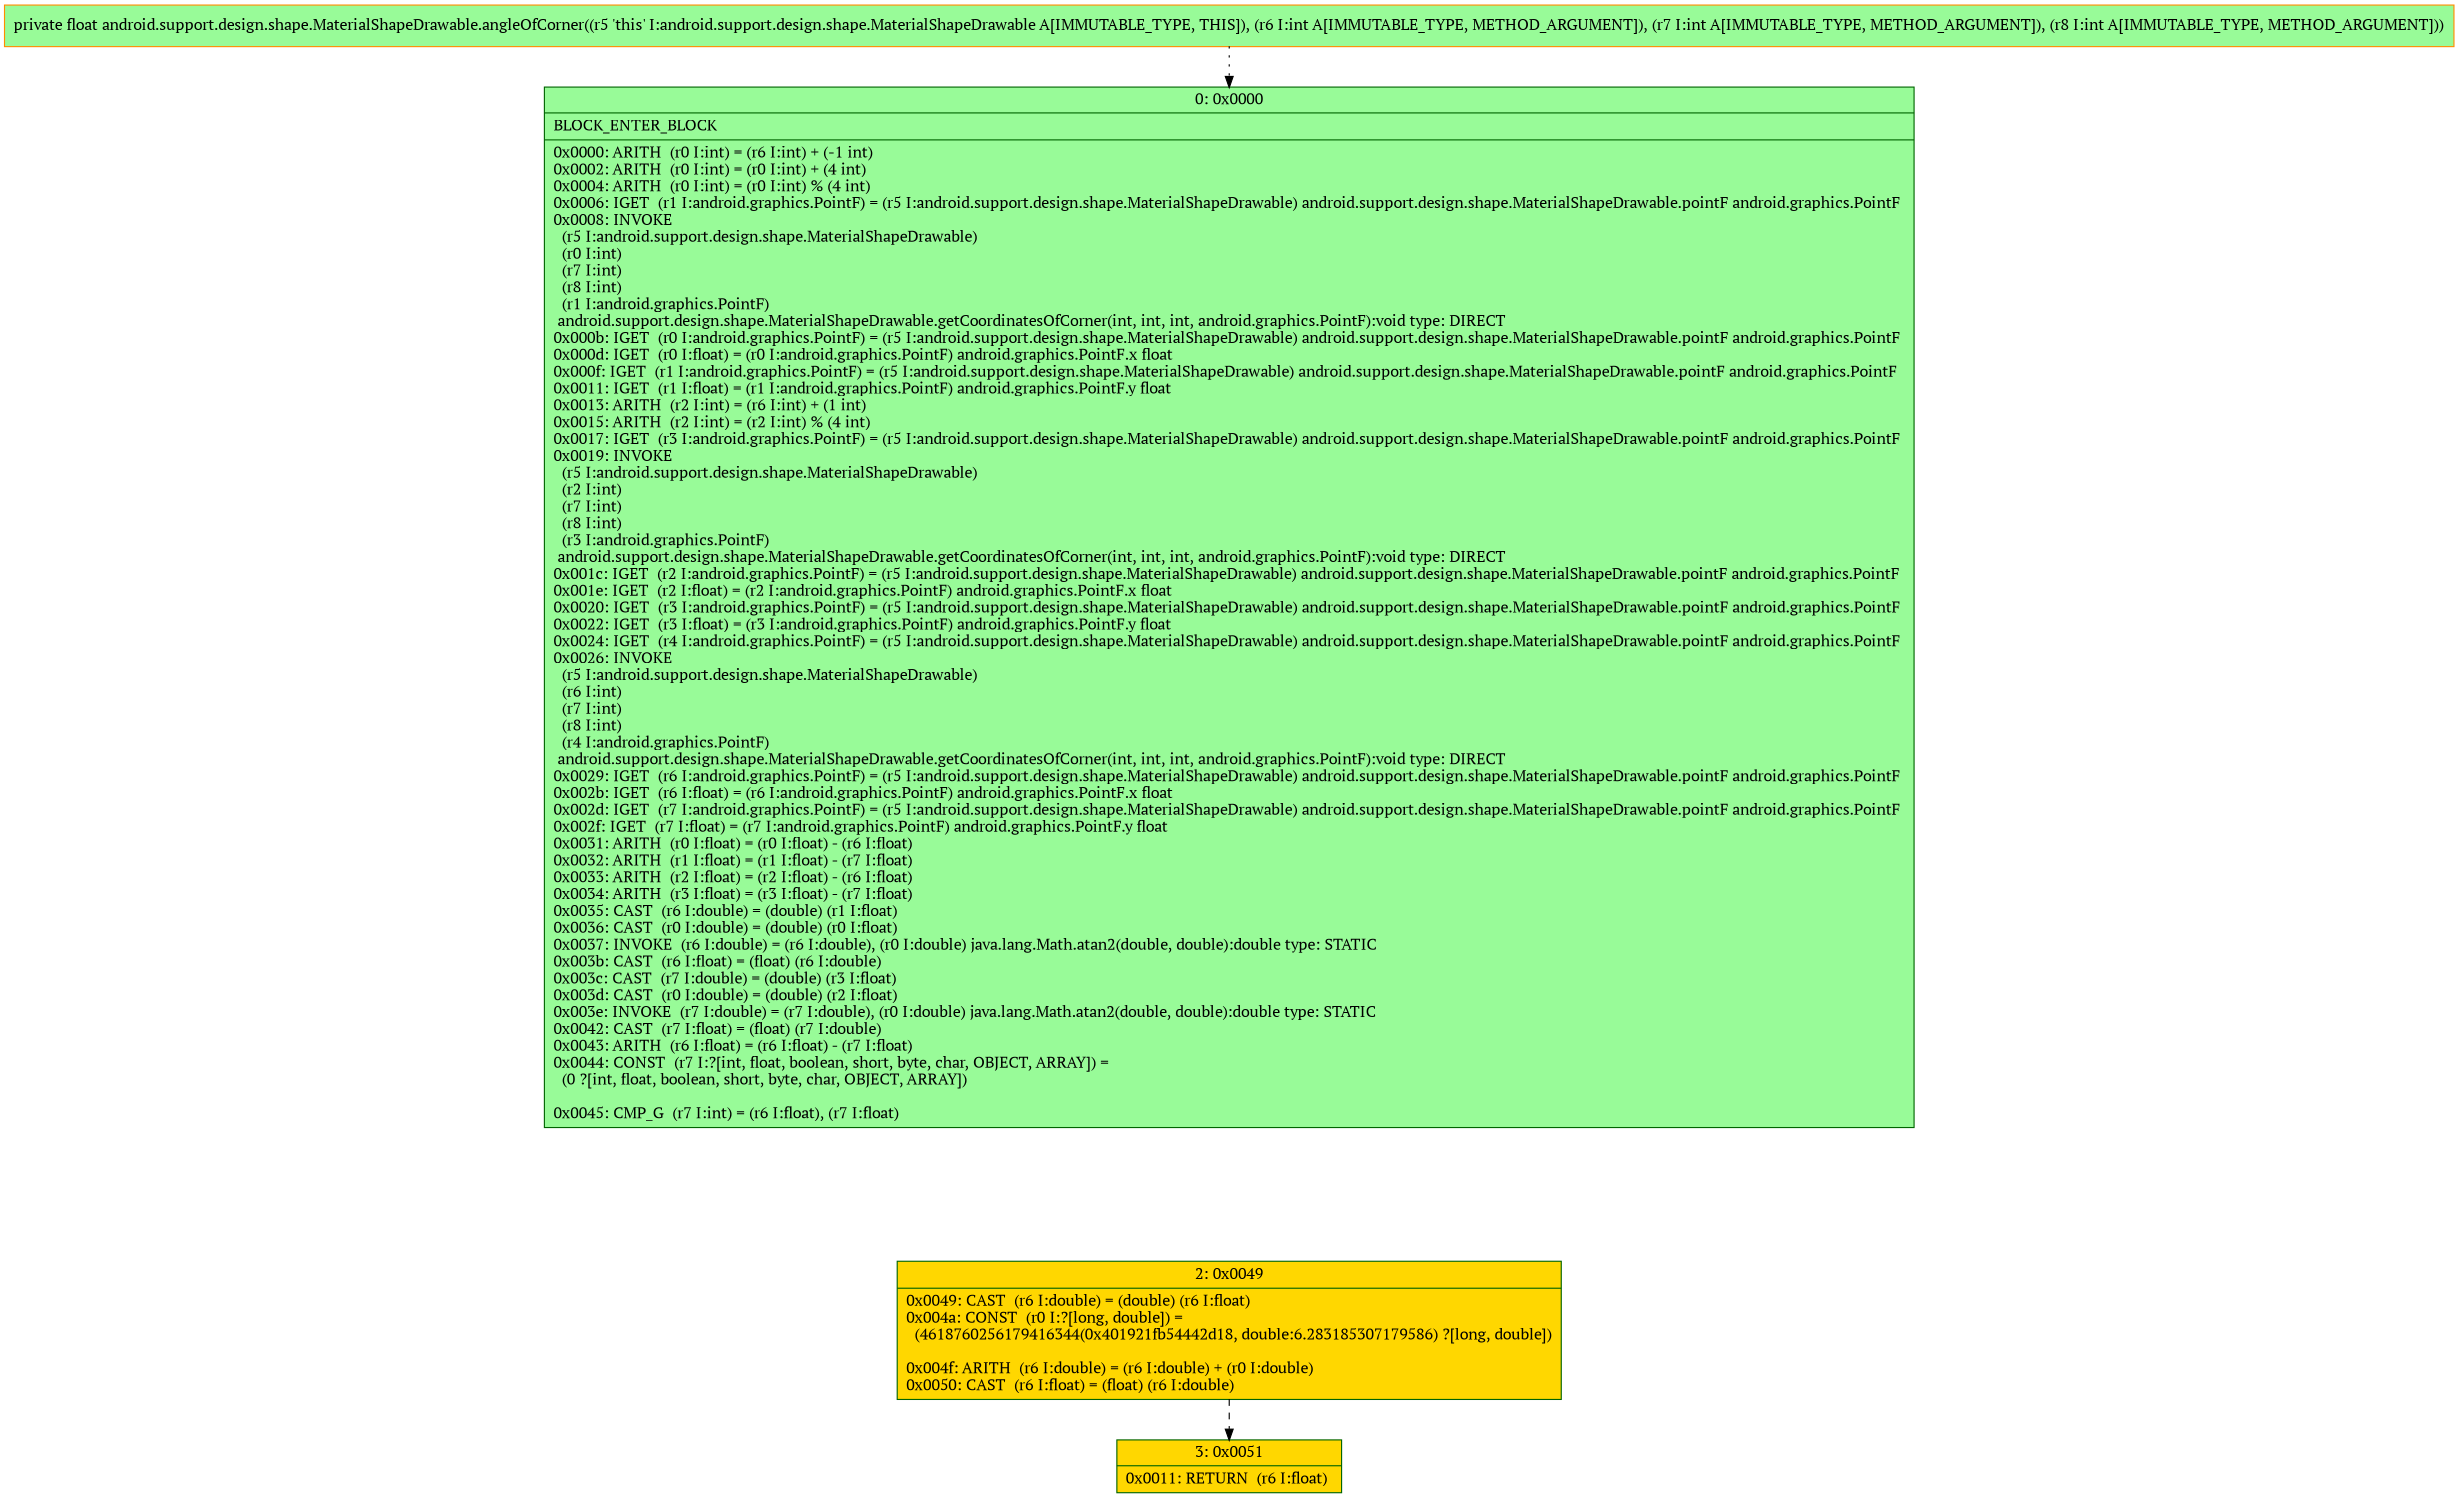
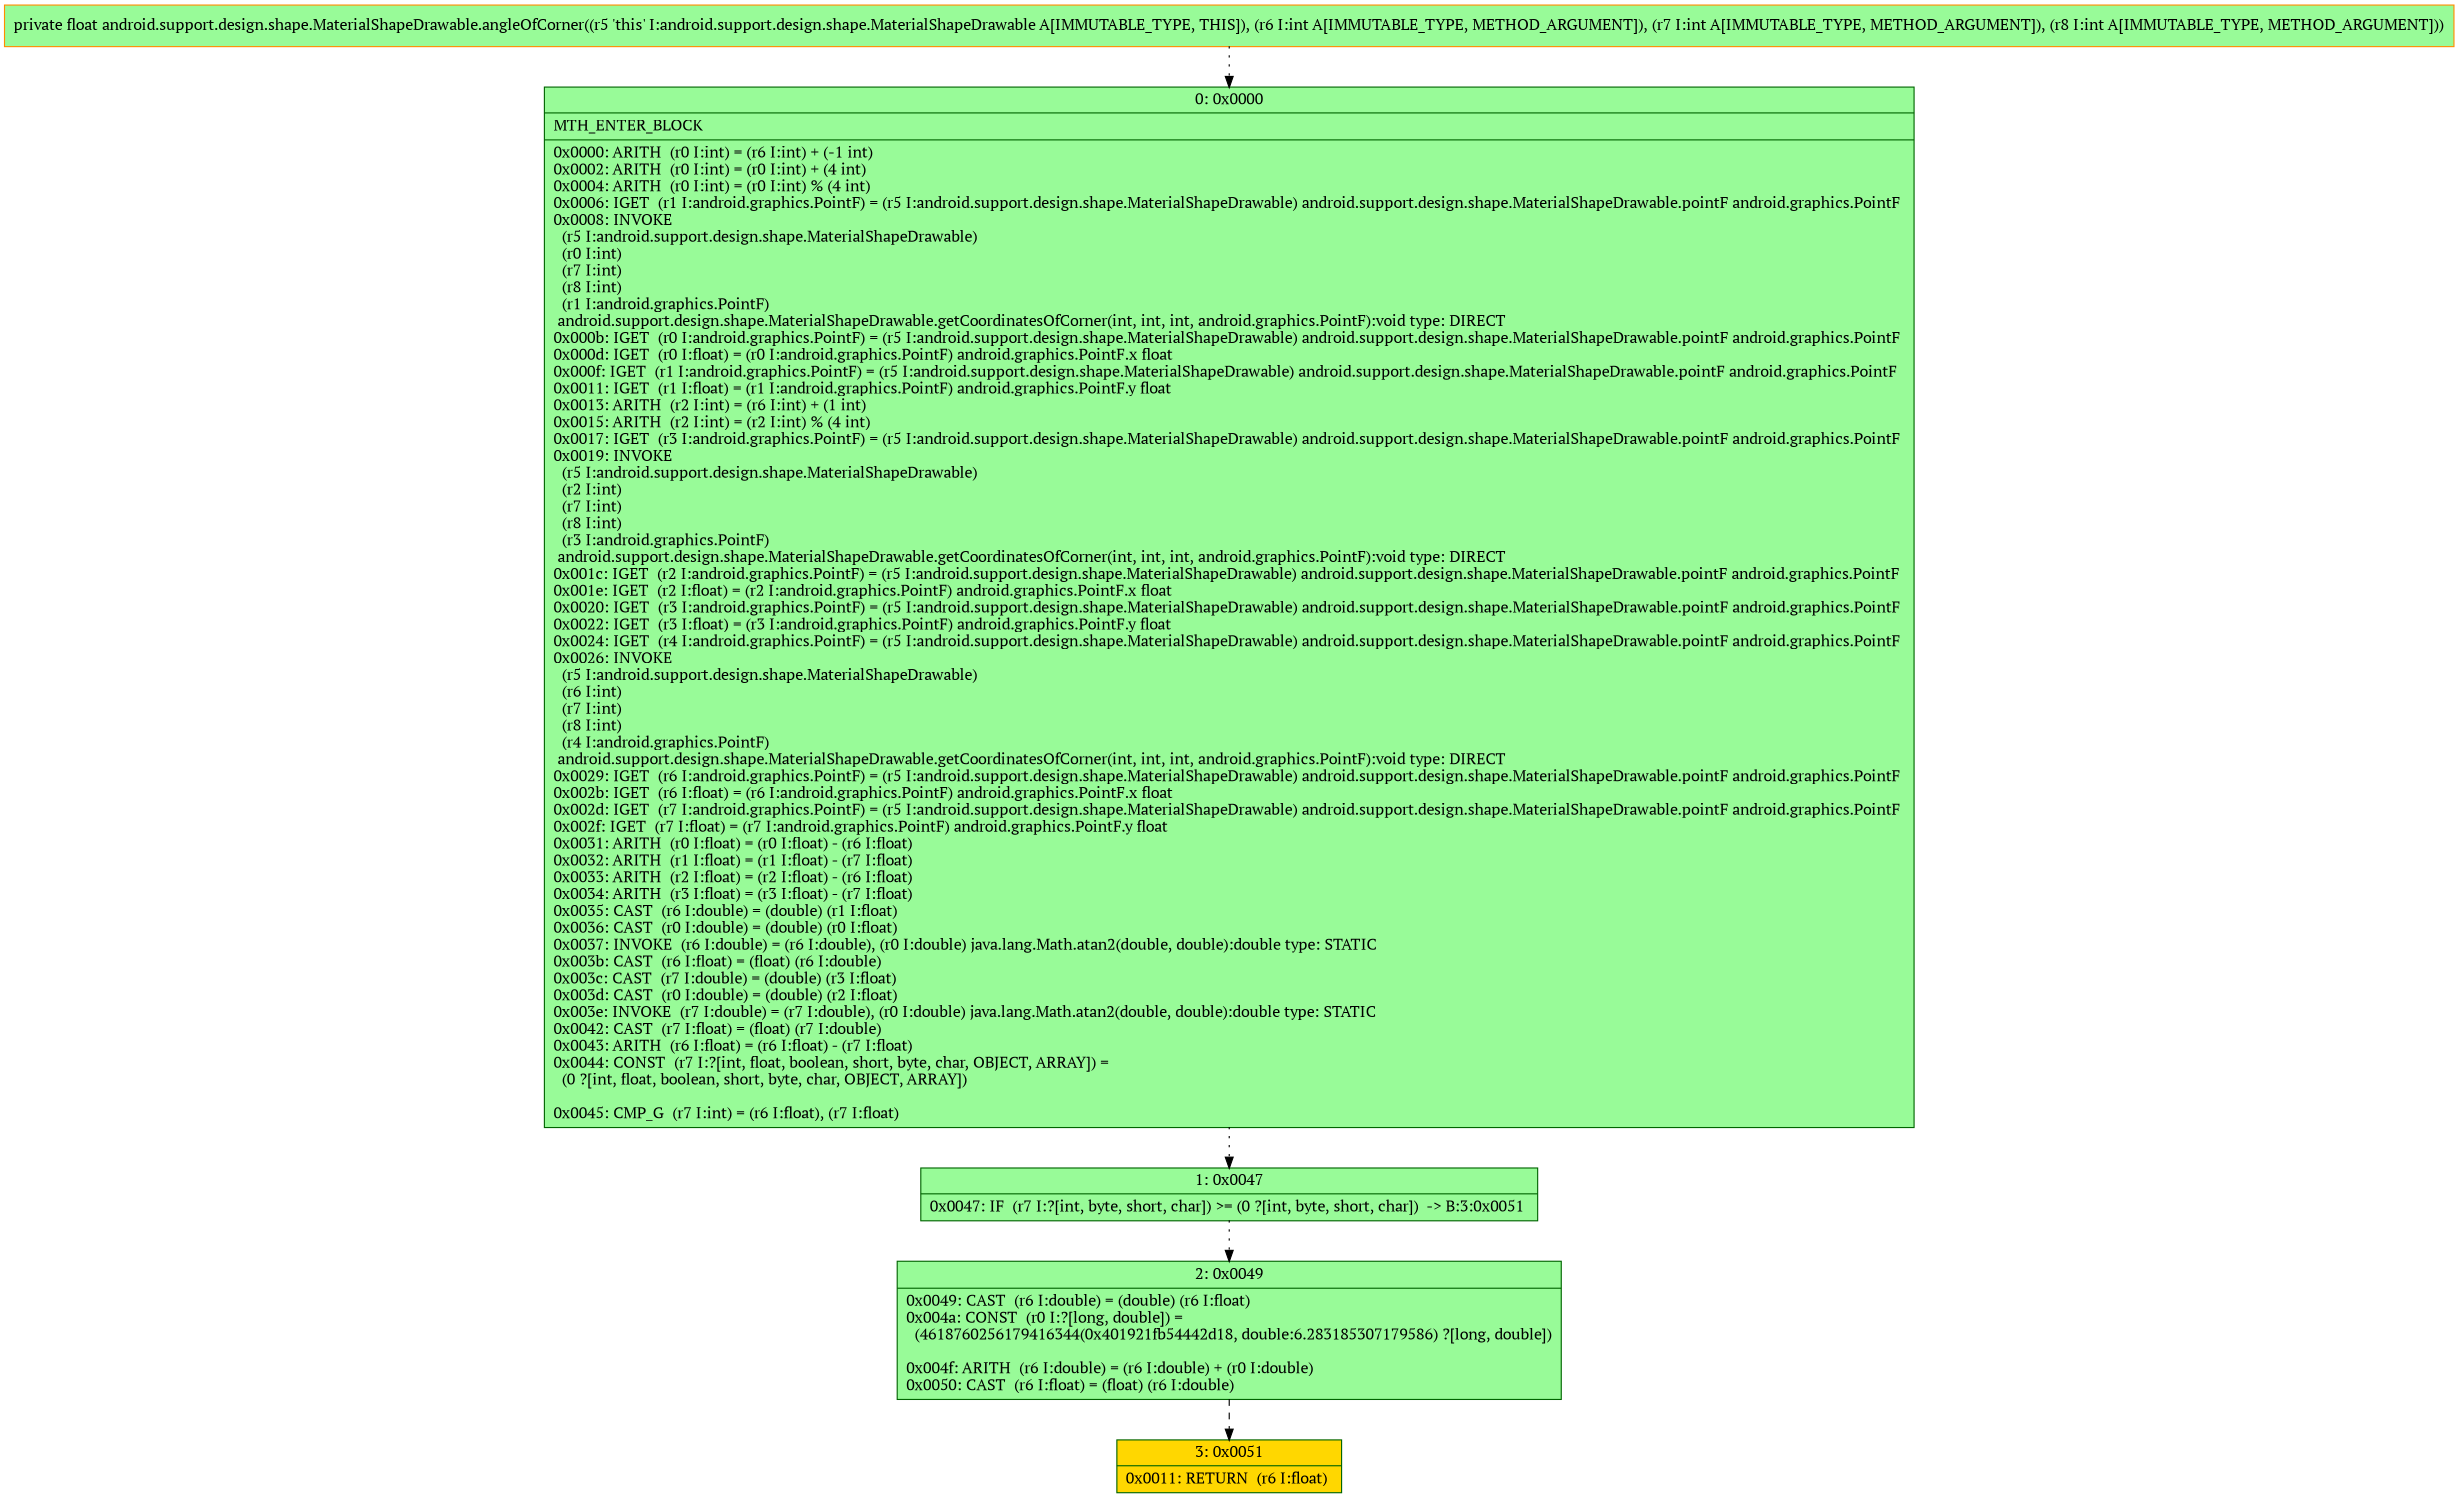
  digraph {
    fontname="PT Serif"
    node [color=darkgreen fillcolor=palegreen fontname="PT Serif" shape=record style=filled]
    edge [fontname="PT Serif" style=dotted]
-   n1 [label="{0\:\ 0x0000|BLOCK_ENTER_BLOCK\l|0x0000: ARITH  (r0 I:int) = (r6 I:int) + (\-1 int) \l0x0002: ARITH  (r0 I:int) = (r0 I:int) + (4 int) \l0x0004: ARITH  (r0 I:int) = (r0 I:int) % (4 int) \l0x0006: IGET  (r1 I:android.graphics.PointF) = (r5 I:android.support.design.shape.MaterialShapeDrawable) android.support.design.shape.MaterialShapeDrawable.pointF android.graphics.PointF \l0x0008: INVOKE  \l  (r5 I:android.support.design.shape.MaterialShapeDrawable)\l  (r0 I:int)\l  (r7 I:int)\l  (r8 I:int)\l  (r1 I:android.graphics.PointF)\l android.support.design.shape.MaterialShapeDrawable.getCoordinatesOfCorner(int, int, int, android.graphics.PointF):void type: DIRECT \l0x000b: IGET  (r0 I:android.graphics.PointF) = (r5 I:android.support.design.shape.MaterialShapeDrawable) android.support.design.shape.MaterialShapeDrawable.pointF android.graphics.PointF \l0x000d: IGET  (r0 I:float) = (r0 I:android.graphics.PointF) android.graphics.PointF.x float \l0x000f: IGET  (r1 I:android.graphics.PointF) = (r5 I:android.support.design.shape.MaterialShapeDrawable) android.support.design.shape.MaterialShapeDrawable.pointF android.graphics.PointF \l0x0011: IGET  (r1 I:float) = (r1 I:android.graphics.PointF) android.graphics.PointF.y float \l0x0013: ARITH  (r2 I:int) = (r6 I:int) + (1 int) \l0x0015: ARITH  (r2 I:int) = (r2 I:int) % (4 int) \l0x0017: IGET  (r3 I:android.graphics.PointF) = (r5 I:android.support.design.shape.MaterialShapeDrawable) android.support.design.shape.MaterialShapeDrawable.pointF android.graphics.PointF \l0x0019: INVOKE  \l  (r5 I:android.support.design.shape.MaterialShapeDrawable)\l  (r2 I:int)\l  (r7 I:int)\l  (r8 I:int)\l  (r3 I:android.graphics.PointF)\l android.support.design.shape.MaterialShapeDrawable.getCoordinatesOfCorner(int, int, int, android.graphics.PointF):void type: DIRECT \l0x001c: IGET  (r2 I:android.graphics.PointF) = (r5 I:android.support.design.shape.MaterialShapeDrawable) android.support.design.shape.MaterialShapeDrawable.pointF android.graphics.PointF \l0x001e: IGET  (r2 I:float) = (r2 I:android.graphics.PointF) android.graphics.PointF.x float \l0x0020: IGET  (r3 I:android.graphics.PointF) = (r5 I:android.support.design.shape.MaterialShapeDrawable) android.support.design.shape.MaterialShapeDrawable.pointF android.graphics.PointF \l0x0022: IGET  (r3 I:float) = (r3 I:android.graphics.PointF) android.graphics.PointF.y float \l0x0024: IGET  (r4 I:android.graphics.PointF) = (r5 I:android.support.design.shape.MaterialShapeDrawable) android.support.design.shape.MaterialShapeDrawable.pointF android.graphics.PointF \l0x0026: INVOKE  \l  (r5 I:android.support.design.shape.MaterialShapeDrawable)\l  (r6 I:int)\l  (r7 I:int)\l  (r8 I:int)\l  (r4 I:android.graphics.PointF)\l android.support.design.shape.MaterialShapeDrawable.getCoordinatesOfCorner(int, int, int, android.graphics.PointF):void type: DIRECT \l0x0029: IGET  (r6 I:android.graphics.PointF) = (r5 I:android.support.design.shape.MaterialShapeDrawable) android.support.design.shape.MaterialShapeDrawable.pointF android.graphics.PointF \l0x002b: IGET  (r6 I:float) = (r6 I:android.graphics.PointF) android.graphics.PointF.x float \l0x002d: IGET  (r7 I:android.graphics.PointF) = (r5 I:android.support.design.shape.MaterialShapeDrawable) android.support.design.shape.MaterialShapeDrawable.pointF android.graphics.PointF \l0x002f: IGET  (r7 I:float) = (r7 I:android.graphics.PointF) android.graphics.PointF.y float \l0x0031: ARITH  (r0 I:float) = (r0 I:float) \- (r6 I:float) \l0x0032: ARITH  (r1 I:float) = (r1 I:float) \- (r7 I:float) \l0x0033: ARITH  (r2 I:float) = (r2 I:float) \- (r6 I:float) \l0x0034: ARITH  (r3 I:float) = (r3 I:float) \- (r7 I:float) \l0x0035: CAST  (r6 I:double) = (double) (r1 I:float) \l0x0036: CAST  (r0 I:double) = (double) (r0 I:float) \l0x0037: INVOKE  (r6 I:double) = (r6 I:double), (r0 I:double) java.lang.Math.atan2(double, double):double type: STATIC \l0x003b: CAST  (r6 I:float) = (float) (r6 I:double) \l0x003c: CAST  (r7 I:double) = (double) (r3 I:float) \l0x003d: CAST  (r0 I:double) = (double) (r2 I:float) \l0x003e: INVOKE  (r7 I:double) = (r7 I:double), (r0 I:double) java.lang.Math.atan2(double, double):double type: STATIC \l0x0042: CAST  (r7 I:float) = (float) (r7 I:double) \l0x0043: ARITH  (r6 I:float) = (r6 I:float) \- (r7 I:float) \l0x0044: CONST  (r7 I:?[int, float, boolean, short, byte, char, OBJECT, ARRAY]) = \l  (0 ?[int, float, boolean, short, byte, char, OBJECT, ARRAY])\l \l0x0045: CMP_G  (r7 I:int) = (r6 I:float), (r7 I:float) \l}"]
-   n3 [fillcolor=gold label="{2\:\ 0x0049|0x0049: CAST  (r6 I:double) = (double) (r6 I:float) \l0x004a: CONST  (r0 I:?[long, double]) = \l  (4618760256179416344(0x401921fb54442d18, double:6.283185307179586) ?[long, double])\l \l0x004f: ARITH  (r6 I:double) = (r6 I:double) + (r0 I:double) \l0x0050: CAST  (r6 I:float) = (float) (r6 I:double) \l}"]
+   n1 [label="{0\:\ 0x0000|MTH_ENTER_BLOCK\l|0x0000: ARITH  (r0 I:int) = (r6 I:int) + (\-1 int) \l0x0002: ARITH  (r0 I:int) = (r0 I:int) + (4 int) \l0x0004: ARITH  (r0 I:int) = (r0 I:int) % (4 int) \l0x0006: IGET  (r1 I:android.graphics.PointF) = (r5 I:android.support.design.shape.MaterialShapeDrawable) android.support.design.shape.MaterialShapeDrawable.pointF android.graphics.PointF \l0x0008: INVOKE  \l  (r5 I:android.support.design.shape.MaterialShapeDrawable)\l  (r0 I:int)\l  (r7 I:int)\l  (r8 I:int)\l  (r1 I:android.graphics.PointF)\l android.support.design.shape.MaterialShapeDrawable.getCoordinatesOfCorner(int, int, int, android.graphics.PointF):void type: DIRECT \l0x000b: IGET  (r0 I:android.graphics.PointF) = (r5 I:android.support.design.shape.MaterialShapeDrawable) android.support.design.shape.MaterialShapeDrawable.pointF android.graphics.PointF \l0x000d: IGET  (r0 I:float) = (r0 I:android.graphics.PointF) android.graphics.PointF.x float \l0x000f: IGET  (r1 I:android.graphics.PointF) = (r5 I:android.support.design.shape.MaterialShapeDrawable) android.support.design.shape.MaterialShapeDrawable.pointF android.graphics.PointF \l0x0011: IGET  (r1 I:float) = (r1 I:android.graphics.PointF) android.graphics.PointF.y float \l0x0013: ARITH  (r2 I:int) = (r6 I:int) + (1 int) \l0x0015: ARITH  (r2 I:int) = (r2 I:int) % (4 int) \l0x0017: IGET  (r3 I:android.graphics.PointF) = (r5 I:android.support.design.shape.MaterialShapeDrawable) android.support.design.shape.MaterialShapeDrawable.pointF android.graphics.PointF \l0x0019: INVOKE  \l  (r5 I:android.support.design.shape.MaterialShapeDrawable)\l  (r2 I:int)\l  (r7 I:int)\l  (r8 I:int)\l  (r3 I:android.graphics.PointF)\l android.support.design.shape.MaterialShapeDrawable.getCoordinatesOfCorner(int, int, int, android.graphics.PointF):void type: DIRECT \l0x001c: IGET  (r2 I:android.graphics.PointF) = (r5 I:android.support.design.shape.MaterialShapeDrawable) android.support.design.shape.MaterialShapeDrawable.pointF android.graphics.PointF \l0x001e: IGET  (r2 I:float) = (r2 I:android.graphics.PointF) android.graphics.PointF.x float \l0x0020: IGET  (r3 I:android.graphics.PointF) = (r5 I:android.support.design.shape.MaterialShapeDrawable) android.support.design.shape.MaterialShapeDrawable.pointF android.graphics.PointF \l0x0022: IGET  (r3 I:float) = (r3 I:android.graphics.PointF) android.graphics.PointF.y float \l0x0024: IGET  (r4 I:android.graphics.PointF) = (r5 I:android.support.design.shape.MaterialShapeDrawable) android.support.design.shape.MaterialShapeDrawable.pointF android.graphics.PointF \l0x0026: INVOKE  \l  (r5 I:android.support.design.shape.MaterialShapeDrawable)\l  (r6 I:int)\l  (r7 I:int)\l  (r8 I:int)\l  (r4 I:android.graphics.PointF)\l android.support.design.shape.MaterialShapeDrawable.getCoordinatesOfCorner(int, int, int, android.graphics.PointF):void type: DIRECT \l0x0029: IGET  (r6 I:android.graphics.PointF) = (r5 I:android.support.design.shape.MaterialShapeDrawable) android.support.design.shape.MaterialShapeDrawable.pointF android.graphics.PointF \l0x002b: IGET  (r6 I:float) = (r6 I:android.graphics.PointF) android.graphics.PointF.x float \l0x002d: IGET  (r7 I:android.graphics.PointF) = (r5 I:android.support.design.shape.MaterialShapeDrawable) android.support.design.shape.MaterialShapeDrawable.pointF android.graphics.PointF \l0x002f: IGET  (r7 I:float) = (r7 I:android.graphics.PointF) android.graphics.PointF.y float \l0x0031: ARITH  (r0 I:float) = (r0 I:float) \- (r6 I:float) \l0x0032: ARITH  (r1 I:float) = (r1 I:float) \- (r7 I:float) \l0x0033: ARITH  (r2 I:float) = (r2 I:float) \- (r6 I:float) \l0x0034: ARITH  (r3 I:float) = (r3 I:float) \- (r7 I:float) \l0x0035: CAST  (r6 I:double) = (double) (r1 I:float) \l0x0036: CAST  (r0 I:double) = (double) (r0 I:float) \l0x0037: INVOKE  (r6 I:double) = (r6 I:double), (r0 I:double) java.lang.Math.atan2(double, double):double type: STATIC \l0x003b: CAST  (r6 I:float) = (float) (r6 I:double) \l0x003c: CAST  (r7 I:double) = (double) (r3 I:float) \l0x003d: CAST  (r0 I:double) = (double) (r2 I:float) \l0x003e: INVOKE  (r7 I:double) = (r7 I:double), (r0 I:double) java.lang.Math.atan2(double, double):double type: STATIC \l0x0042: CAST  (r7 I:float) = (float) (r7 I:double) \l0x0043: ARITH  (r6 I:float) = (r6 I:float) \- (r7 I:float) \l0x0044: CONST  (r7 I:?[int, float, boolean, short, byte, char, OBJECT, ARRAY]) = \l  (0 ?[int, float, boolean, short, byte, char, OBJECT, ARRAY])\l \l0x0045: CMP_G  (r7 I:int) = (r6 I:float), (r7 I:float) \l}"]
+   n2 [label="{1\:\ 0x0047|0x0047: IF  (r7 I:?[int, byte, short, char]) \>= (0 ?[int, byte, short, char])  \-\> B:3:0x0051 \l}"]
+   n3 [label="{2\:\ 0x0049|0x0049: CAST  (r6 I:double) = (double) (r6 I:float) \l0x004a: CONST  (r0 I:?[long, double]) = \l  (4618760256179416344(0x401921fb54442d18, double:6.283185307179586) ?[long, double])\l \l0x004f: ARITH  (r6 I:double) = (r6 I:double) + (r0 I:double) \l0x0050: CAST  (r6 I:float) = (float) (r6 I:double) \l}"]
    n4 [fillcolor=gold label="{3\:\ 0x0051|0x0011: RETURN  (r6 I:float) \l}"]
    n5 [color=darkorange label="{private float android.support.design.shape.MaterialShapeDrawable.angleOfCorner((r5 'this' I:android.support.design.shape.MaterialShapeDrawable A[IMMUTABLE_TYPE, THIS]), (r6 I:int A[IMMUTABLE_TYPE, METHOD_ARGUMENT]), (r7 I:int A[IMMUTABLE_TYPE, METHOD_ARGUMENT]), (r8 I:int A[IMMUTABLE_TYPE, METHOD_ARGUMENT])) }"]
+   n1 -> n2
+   n2 -> n3
    n3 -> n4 [style=dashed]
    n5 -> n1
  }
